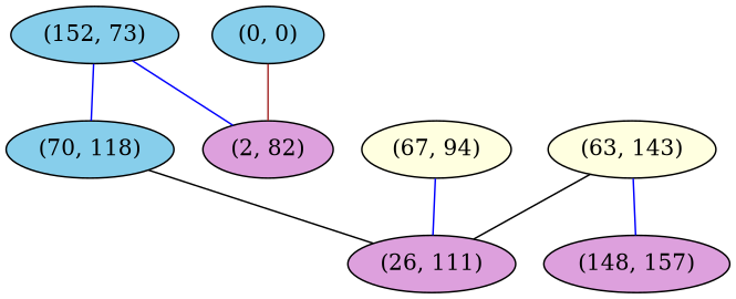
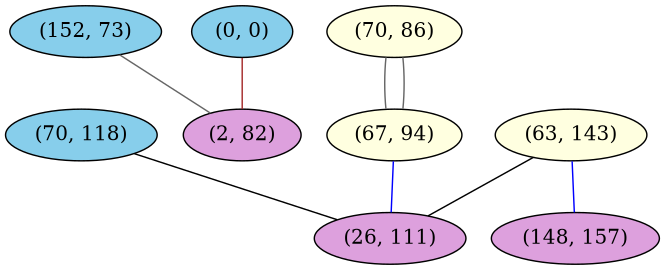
  graph {
    node [fillcolor=plum style=filled]
    edge [color=gray40 weight=1]
    "(2, 82)"
    "(152, 73)" [fillcolor=skyblue]
    "(70, 118)" [fillcolor=skyblue]
    n4 [label="(26, 111)"]
    "(0, 0)" [fillcolor=skyblue]
+   "(70, 86)" [fillcolor=lightyellow]
    "(67, 94)" [fillcolor=lightyellow]
    "(63, 143)" [fillcolor=lightyellow]
    "(148, 157)"
-   "(152, 73)" -- "(2, 82)" [color=blue]
-   "(152, 73)" -- "(70, 118)" [color=blue]
+   "(152, 73)" -- "(2, 82)"
    "(70, 118)" -- n4 [color=black]
    "(0, 0)" -- "(2, 82)" [color=brown weight=4]
+   "(70, 86)" -- "(67, 94)"
+   "(70, 86)" -- "(67, 94)" [weight=2]
    "(67, 94)" -- n4 [color=blue]
    "(63, 143)" -- n4 [color=black]
    "(63, 143)" -- "(148, 157)" [color=blue]
  }
